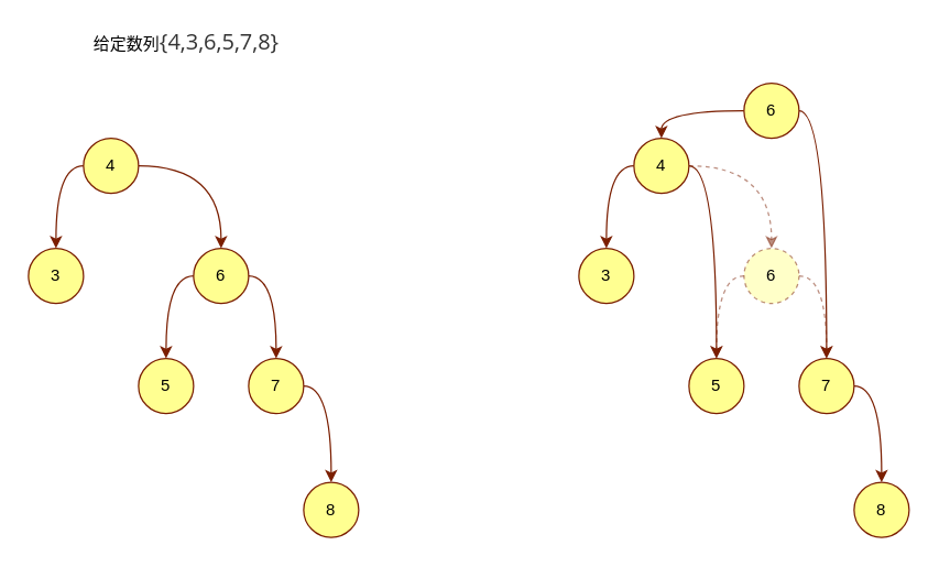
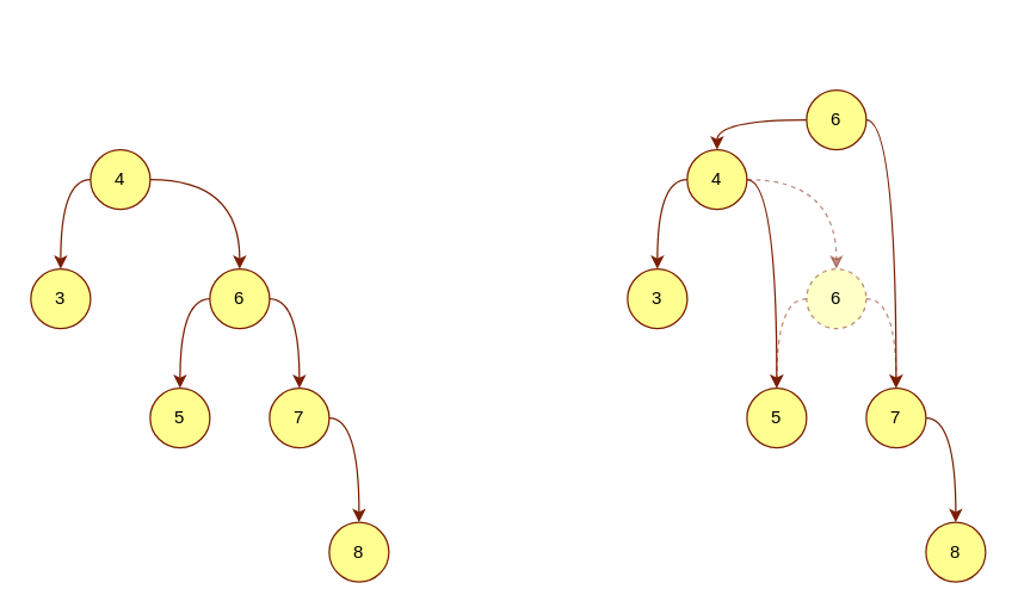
  <mxCell id="0" />
  <mxCell id="1" parent="0" />
- <mxCell id="2" value="给定数列&lt;span style=&quot;color: rgb(51 , 51 , 51) ; font-family: &amp;#34;open sans&amp;#34; , &amp;#34;clear sans&amp;#34; , &amp;#34;helvetica neue&amp;#34; , &amp;#34;helvetica&amp;#34; , &amp;#34;arial&amp;#34; , sans-serif ; font-size: 16px ; background-color: rgb(255 , 255 , 255)&quot;&gt;{4,3,6,5,7,8}&lt;/span&gt;" style="text;html=1;strokeColor=none;fillColor=none;align=center;verticalAlign=middle;whiteSpace=wrap;rounded=0;" vertex="1" parent="1"><mxGeometry x="60" y="20" width="150" height="20" as="geometry" /></mxCell>
  <mxCell id="3" style="edgeStyle=orthogonalEdgeStyle;rounded=0;orthogonalLoop=1;jettySize=auto;html=1;exitX=0;exitY=0.5;exitDx=0;exitDy=0;curved=1;strokeColor=#7A1E00;" edge="1" parent="1" source="5" target="6"><mxGeometry relative="1" as="geometry" /></mxCell>
  <mxCell id="4" style="edgeStyle=orthogonalEdgeStyle;curved=1;rounded=0;orthogonalLoop=1;jettySize=auto;html=1;exitX=1;exitY=0.5;exitDx=0;exitDy=0;entryX=0.5;entryY=0;entryDx=0;entryDy=0;strokeColor=#7A1E00;" edge="1" parent="1" source="5" target="9"><mxGeometry relative="1" as="geometry" /></mxCell>
  <mxCell id="5" value="4" style="ellipse;whiteSpace=wrap;html=1;aspect=fixed;fillColor=#FFFF91;strokeColor=#7A1E00;" vertex="1" parent="1"><mxGeometry x="60" y="100" width="40" height="40" as="geometry" /></mxCell>
  <mxCell id="6" value="3" style="ellipse;whiteSpace=wrap;html=1;aspect=fixed;fillColor=#FFFF91;strokeColor=#7A1E00;" vertex="1" parent="1"><mxGeometry x="20" y="180" width="40" height="40" as="geometry" /></mxCell>
  <mxCell id="7" style="edgeStyle=orthogonalEdgeStyle;curved=1;rounded=0;orthogonalLoop=1;jettySize=auto;html=1;exitX=0;exitY=0.5;exitDx=0;exitDy=0;entryX=0.5;entryY=0;entryDx=0;entryDy=0;strokeColor=#7A1E00;" edge="1" parent="1" source="9" target="10"><mxGeometry relative="1" as="geometry" /></mxCell>
  <mxCell id="8" style="edgeStyle=orthogonalEdgeStyle;curved=1;rounded=0;orthogonalLoop=1;jettySize=auto;html=1;exitX=1;exitY=0.5;exitDx=0;exitDy=0;entryX=0.5;entryY=0;entryDx=0;entryDy=0;strokeColor=#7A1E00;" edge="1" parent="1" source="9" target="12"><mxGeometry relative="1" as="geometry" /></mxCell>
  <mxCell id="9" value="6" style="ellipse;whiteSpace=wrap;html=1;aspect=fixed;fillColor=#FFFF91;strokeColor=#7A1E00;" vertex="1" parent="1"><mxGeometry x="140" y="180" width="40" height="40" as="geometry" /></mxCell>
  <mxCell id="10" value="5" style="ellipse;whiteSpace=wrap;html=1;aspect=fixed;fillColor=#FFFF91;strokeColor=#7A1E00;" vertex="1" parent="1"><mxGeometry x="100" y="260" width="40" height="40" as="geometry" /></mxCell>
  <mxCell id="11" style="edgeStyle=orthogonalEdgeStyle;curved=1;rounded=0;orthogonalLoop=1;jettySize=auto;html=1;exitX=1;exitY=0.5;exitDx=0;exitDy=0;entryX=0.5;entryY=0;entryDx=0;entryDy=0;strokeColor=#7A1E00;" edge="1" parent="1" source="12" target="13"><mxGeometry relative="1" as="geometry" /></mxCell>
  <mxCell id="12" value="7" style="ellipse;whiteSpace=wrap;html=1;aspect=fixed;fillColor=#FFFF91;strokeColor=#7A1E00;" vertex="1" parent="1"><mxGeometry x="180" y="260" width="40" height="40" as="geometry" /></mxCell>
  <mxCell id="13" value="8" style="ellipse;whiteSpace=wrap;html=1;aspect=fixed;fillColor=#FFFF91;strokeColor=#7A1E00;" vertex="1" parent="1"><mxGeometry x="220" y="350" width="40" height="40" as="geometry" /></mxCell>
  <mxCell id="14" style="edgeStyle=orthogonalEdgeStyle;rounded=0;orthogonalLoop=1;jettySize=auto;html=1;exitX=0;exitY=0.5;exitDx=0;exitDy=0;curved=1;strokeColor=#7A1E00;" edge="1" parent="1" source="17" target="18"><mxGeometry relative="1" as="geometry" /></mxCell>
  <mxCell id="15" style="edgeStyle=orthogonalEdgeStyle;curved=1;rounded=0;orthogonalLoop=1;jettySize=auto;html=1;exitX=1;exitY=0.5;exitDx=0;exitDy=0;entryX=0.5;entryY=0;entryDx=0;entryDy=0;strokeColor=#7A1E00;dashed=1;opacity=50;" edge="1" parent="1" source="17" target="21"><mxGeometry relative="1" as="geometry" /></mxCell>
  <mxCell id="16" style="edgeStyle=orthogonalEdgeStyle;curved=1;rounded=0;orthogonalLoop=1;jettySize=auto;html=1;exitX=1;exitY=0.5;exitDx=0;exitDy=0;entryX=0.5;entryY=0;entryDx=0;entryDy=0;strokeColor=#7A1E00;" edge="1" parent="1" source="17" target="22"><mxGeometry relative="1" as="geometry" /></mxCell>
  <mxCell id="17" value="4" style="ellipse;whiteSpace=wrap;html=1;aspect=fixed;fillColor=#FFFF91;strokeColor=#7A1E00;" vertex="1" parent="1"><mxGeometry x="460" y="100" width="40" height="40" as="geometry" /></mxCell>
  <mxCell id="18" value="3" style="ellipse;whiteSpace=wrap;html=1;aspect=fixed;fillColor=#FFFF91;strokeColor=#7A1E00;" vertex="1" parent="1"><mxGeometry x="420" y="180" width="40" height="40" as="geometry" /></mxCell>
  <mxCell id="19" style="edgeStyle=orthogonalEdgeStyle;curved=1;rounded=0;orthogonalLoop=1;jettySize=auto;html=1;exitX=0;exitY=0.5;exitDx=0;exitDy=0;entryX=0.5;entryY=0;entryDx=0;entryDy=0;strokeColor=#7A1E00;dashed=1;opacity=50;" edge="1" parent="1" source="21" target="22"><mxGeometry relative="1" as="geometry" /></mxCell>
  <mxCell id="20" style="edgeStyle=orthogonalEdgeStyle;curved=1;rounded=0;orthogonalLoop=1;jettySize=auto;html=1;exitX=1;exitY=0.5;exitDx=0;exitDy=0;entryX=0.5;entryY=0;entryDx=0;entryDy=0;strokeColor=#7A1E00;dashed=1;opacity=50;" edge="1" parent="1" source="21" target="24"><mxGeometry relative="1" as="geometry" /></mxCell>
  <mxCell id="21" value="6" style="ellipse;whiteSpace=wrap;html=1;aspect=fixed;fillColor=#FFFF91;strokeColor=#7A1E00;dashed=1;opacity=50;" vertex="1" parent="1"><mxGeometry x="540" y="180" width="40" height="40" as="geometry" /></mxCell>
  <mxCell id="22" value="5" style="ellipse;whiteSpace=wrap;html=1;aspect=fixed;fillColor=#FFFF91;strokeColor=#7A1E00;" vertex="1" parent="1"><mxGeometry x="500" y="260" width="40" height="40" as="geometry" /></mxCell>
  <mxCell id="23" style="edgeStyle=orthogonalEdgeStyle;curved=1;rounded=0;orthogonalLoop=1;jettySize=auto;html=1;exitX=1;exitY=0.5;exitDx=0;exitDy=0;entryX=0.5;entryY=0;entryDx=0;entryDy=0;strokeColor=#7A1E00;" edge="1" parent="1" source="24" target="25"><mxGeometry relative="1" as="geometry" /></mxCell>
  <mxCell id="24" value="7" style="ellipse;whiteSpace=wrap;html=1;aspect=fixed;fillColor=#FFFF91;strokeColor=#7A1E00;" vertex="1" parent="1"><mxGeometry x="580" y="260" width="40" height="40" as="geometry" /></mxCell>
  <mxCell id="25" value="8" style="ellipse;whiteSpace=wrap;html=1;aspect=fixed;fillColor=#FFFF91;strokeColor=#7A1E00;" vertex="1" parent="1"><mxGeometry x="620" y="350" width="40" height="40" as="geometry" /></mxCell>
  <mxCell id="26" style="edgeStyle=orthogonalEdgeStyle;curved=1;rounded=0;orthogonalLoop=1;jettySize=auto;html=1;exitX=0;exitY=0.5;exitDx=0;exitDy=0;entryX=0.5;entryY=0;entryDx=0;entryDy=0;strokeColor=#7A1E00;" edge="1" parent="1" source="28" target="17"><mxGeometry relative="1" as="geometry" /></mxCell>
  <mxCell id="27" style="edgeStyle=orthogonalEdgeStyle;curved=1;rounded=0;orthogonalLoop=1;jettySize=auto;html=1;exitX=1;exitY=0.5;exitDx=0;exitDy=0;strokeColor=#7A1E00;" edge="1" parent="1" source="28" target="24"><mxGeometry relative="1" as="geometry" /></mxCell>
  <mxCell id="28" value="6" style="ellipse;whiteSpace=wrap;html=1;aspect=fixed;fillColor=#FFFF91;strokeColor=#7A1E00;" vertex="1" parent="1"><mxGeometry x="540" y="60" width="40" height="40" as="geometry" /></mxCell>
